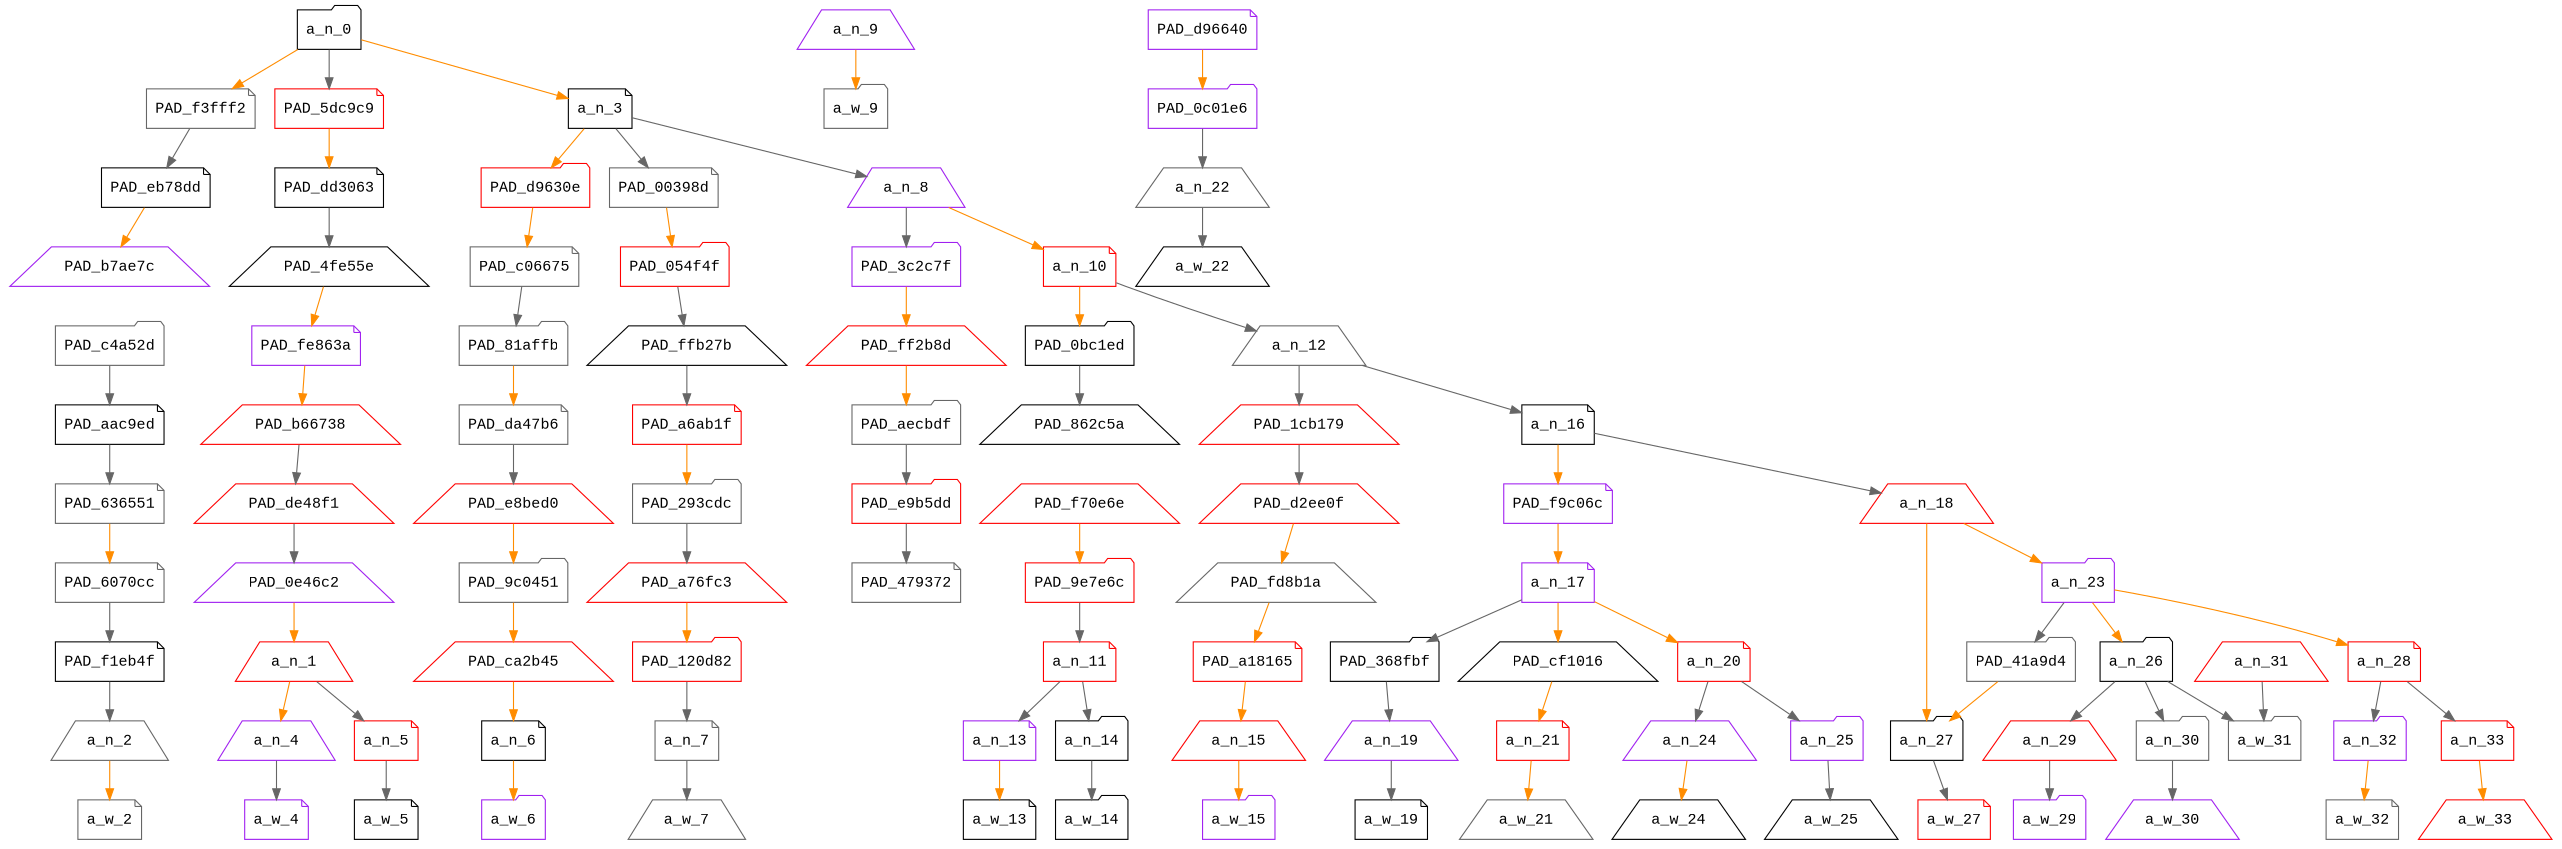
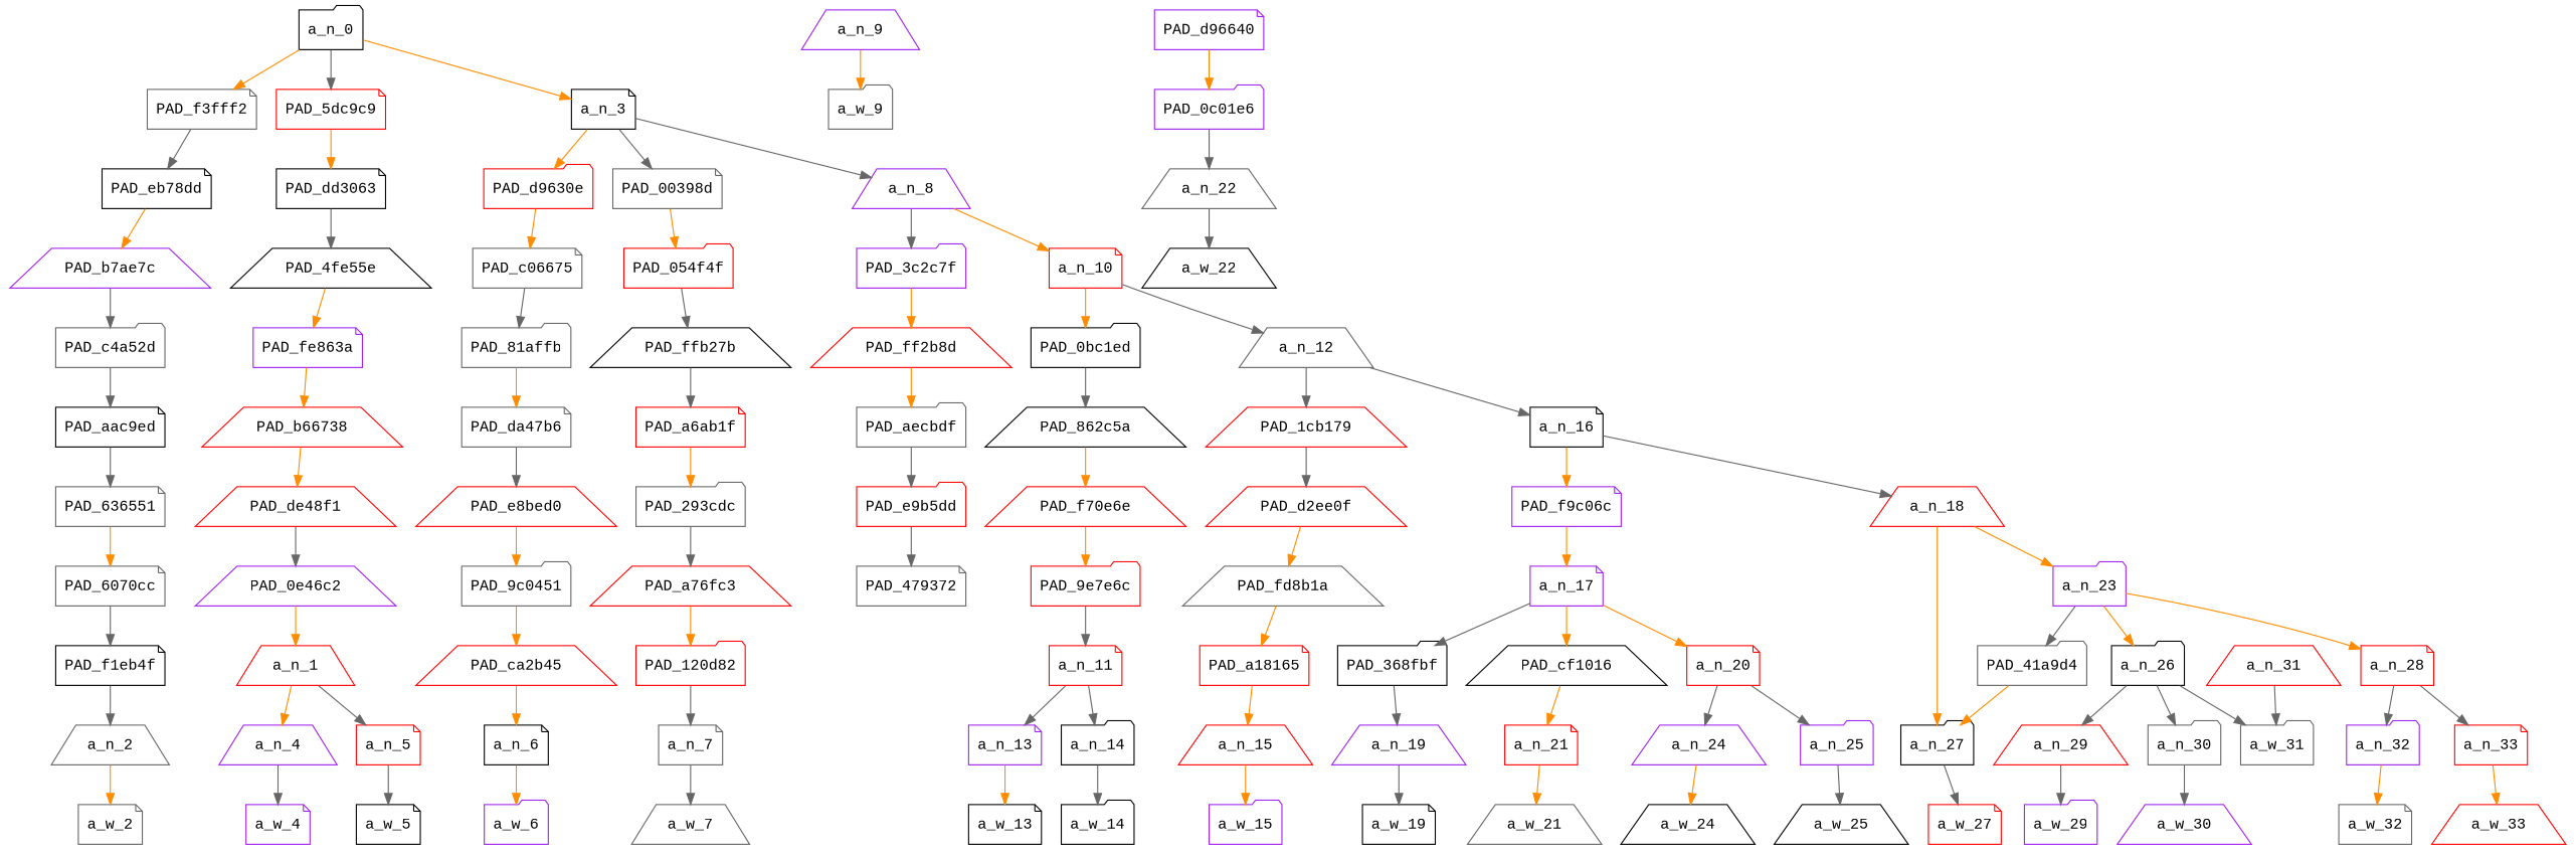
  strict digraph {
    fontname="Liberation Mono"
    node [color=red div_dir=-1 fontname="Liberation Mono" index=0 level=1 shape=note text_span="[2]" value=0.03393872]
    edge [color=gray40 fontname="Liberation Mono"]
    a_n_0 [color=black level=10 shape=folder text_span="[0, 1, 2, 3, 4, 5, 6, 7, 8, 9, 10, 11, 12, 13, 14, 15, 16, 17, 18, 19]" value=1.00000000]
    PAD_f3fff2 [color=gray40 index=1 level=9]
    PAD_5dc9c9 [level=9 text_span="[0, 1]" value=0.12086049]
    a_n_3 [color=black index=2 level=9 text_span="[3, 4, 5, 6, 7, 8, 9, 10, 11, 12, 13, 14, 15, 16, 17, 18, 19]" value=0.84498968]
    PAD_eb78dd [color=black index=1 level=8]
    PAD_dd3063 [color=black level=8 text_span="[0, 1]" value=0.12086049]
    PAD_d9630e [index=2 level=8 shape=folder text_span="[3]" value=0.03255467]
    PAD_00398d [color=gray40 div_dir=1 index=3 level=8 text_span="[4]" value=0.02291310]
    a_n_8 [color=purple index=4 level=8 shape=trapezium text_span="[5, 6, 7, 8, 9, 10, 11, 12, 13, 14, 15, 16, 17, 18, 19]" value=0.78934213]
    PAD_b7ae7c [color=purple index=1 level=7 shape=trapezium]
    PAD_4fe55e [color=black level=7 shape=trapezium text_span="[0, 1]" value=0.12086049]
    PAD_c06675 [color=gray40 index=2 level=7 text_span="[3]" value=0.03255467]
    PAD_054f4f [div_dir=1 index=3 level=7 shape=folder text_span="[4]" value=0.02291310]
    PAD_3c2c7f [color=purple div_dir=1 index=4 level=7 shape=folder text_span="[5]" value=0.04404039]
    a_n_10 [index=5 level=7 text_span="[6, 7, 8, 9, 10, 11, 12, 13, 14, 15, 16, 17, 18, 19]" value=0.74513724]
    PAD_c4a52d [color=gray40 index=1 level=6 shape=folder]
    PAD_aac9ed [color=black index=1 level=5]
    PAD_636551 [color=gray40 index=1 level=4]
    PAD_6070cc [color=gray40 index=1 level=3]
    PAD_f1eb4f [color=black index=1 level=2]
    a_n_2 [color=gray40 index=2 shape=trapezium]
    a_w_2 [color=gray40 div_dir=0 index=2 level=0 value=still]
    PAD_fe863a [color=purple level=6 text_span="[0, 1]" value=0.12086049]
    PAD_b66738 [level=5 shape=trapezium text_span="[0, 1]" value=0.12086049]
    n25 [label=PAD_de48f1 level=4 shape=trapezium text_span="[0, 1]" value=0.12086049]
    PAD_0e46c2 [color=purple level=3 shape=trapezium text_span="[0, 1]" value=0.12086049]
    a_n_1 [level=2 shape=trapezium text_span="[0, 1]" value=0.12086049]
    a_n_4 [color=purple shape=trapezium text_span="[0]" value=0.07508014]
    a_n_5 [div_dir=1 index=1 text_span="[1]" value=0.04575282]
    a_w_4 [color=purple div_dir=0 level=0 text_span="[0]" value=black]
    a_w_5 [color=black div_dir=0 index=1 level=0 text_span="[1]" value=people]
    PAD_81affb [color=gray40 index=2 level=6 shape=folder text_span="[3]" value=0.03255467]
    PAD_ffb27b [color=black div_dir=1 index=3 level=6 shape=trapezium text_span="[4]" value=0.02291310]
    PAD_ff2b8d [div_dir=1 index=4 level=6 shape=trapezium text_span="[5]" value=0.04404039]
    PAD_0bc1ed [color=black index=5 level=6 shape=folder text_span="[6, 7]" value=0.07164033]
    a_n_12 [color=gray40 index=6 level=6 shape=trapezium text_span="[8, 9, 10, 11, 12, 13, 14, 15, 16, 17, 18, 19]" value=0.67331176]
    PAD_da47b6 [color=gray40 index=2 level=5 text_span="[3]" value=0.03255467]
    PAD_e8bed0 [index=2 level=4 shape=trapezium text_span="[3]" value=0.03255467]
    PAD_9c0451 [color=gray40 index=2 level=3 shape=folder text_span="[3]" value=0.03255467]
    PAD_ca2b45 [index=2 level=2 shape=trapezium text_span="[3]" value=0.03255467]
    a_n_6 [color=black index=3 text_span="[3]" value=0.03255467]
    a_w_6 [color=purple div_dir=0 index=3 level=0 shape=folder text_span="[3]" value=have]
    PAD_a6ab1f [div_dir=1 index=3 level=5 text_span="[4]" value=0.02291310]
    PAD_293cdc [color=gray40 div_dir=1 index=3 level=4 shape=folder text_span="[4]" value=0.02291310]
    PAD_a76fc3 [div_dir=1 index=3 level=3 shape=trapezium text_span="[4]" value=0.02291310]
    PAD_120d82 [div_dir=1 index=3 level=2 shape=folder text_span="[4]" value=0.02291310]
    a_n_7 [color=gray40 div_dir=1 index=4 text_span="[4]" value=0.02291310]
    a_w_7 [color=gray40 div_dir=0 index=4 level=0 shape=trapezium text_span="[4]" value=not]
    PAD_aecbdf [color=gray40 div_dir=1 index=4 level=5 shape=folder text_span="[5]" value=0.04404039]
    PAD_862c5a [color=black index=5 level=5 shape=trapezium text_span="[6, 7]" value=0.07164033]
    PAD_1cb179 [index=6 level=5 shape=trapezium text_span="[8]" value=0.02839141]
    a_n_16 [color=black index=7 level=5 text_span="[9, 10, 11, 12, 13, 14, 15, 16, 17, 18, 19]" value=0.64478951]
    PAD_e9b5dd [div_dir=1 index=4 level=4 shape=folder text_span="[5]" value=0.04404039]
    PAD_479372 [color=gray40 div_dir=1 index=4 level=3 text_span="[5]" value=0.04404039]
    a_n_9 [color=purple div_dir=1 index=5 shape=trapezium text_span="[5]" value=0.04404039]
    a_w_9 [color=gray40 div_dir=0 index=5 level=0 shape=folder text_span="[5]" value=expressed]
    PAD_f70e6e [index=5 level=4 shape=trapezium text_span="[6, 7]" value=0.07164033]
    PAD_d2ee0f [index=6 level=4 shape=trapezium text_span="[8]" value=0.02839141]
    PAD_f9c06c [color=purple div_dir=1 index=7 level=4 text_span="[9, 10, 11, 12]" value=0.43322105]
    a_n_18 [index=8 level=4 shape=trapezium text_span="[13, 14, 15, 16, 17, 18, 19]" value=0.21145930]
    PAD_9e7e6c [index=5 level=3 shape=folder text_span="[6, 7]" value=0.07164033]
    a_n_11 [index=5 level=2 text_span="[6, 7]" value=0.07164033]
    a_n_13 [color=purple index=6 text_span="[6]" value=0.02658908]
    a_n_14 [color=black index=7 shape=folder text_span="[7]" value=0.04486720]
    a_w_13 [color=black div_dir=0 index=6 level=0 text_span="[6]" value=their]
    a_w_14 [color=black div_dir=0 index=7 level=0 shape=folder text_span="[7]" value=anger]
    PAD_fd8b1a [color=gray40 index=6 level=3 shape=trapezium text_span="[8]" value=0.02839141]
    a_n_17 [color=purple div_dir=1 index=7 level=3 text_span="[9, 10, 11, 12]" value=0.43322105]
    a_n_23 [color=purple index=9 level=3 shape=folder text_span="[14, 15, 16, 17, 18, 19]" value=0.18692240]
    a_n_27 [color=black div_dir=1 index=17 shape=folder text_span="[17]" value=0.03189335]
    PAD_a18165 [index=6 level=2 text_span="[8]" value=0.02839141]
    a_n_15 [index=8 shape=trapezium text_span="[8]" value=0.02839141]
    a_w_15 [color=purple div_dir=0 index=8 level=0 shape=folder text_span="[8]" value=over]
    PAD_368fbf [color=black index=7 level=2 shape=folder text_span="[9]" value=0.04612301]
    PAD_cf1016 [color=black div_dir=1 index=9 level=2 shape=trapezium text_span="[12]" value=0.05931545]
    a_n_20 [index=8 level=2 text_span="[10, 11]" value=0.32777919]
    PAD_d96640 [color=purple div_dir=1 index=8 level=3 text_span="[13]" value=0.02438313]
    PAD_0c01e6 [color=purple div_dir=1 index=10 level=2 shape=folder text_span="[13]" value=0.02438313]
    PAD_41a9d4 [color=gray40 div_dir=1 index=12 level=2 shape=folder text_span="[17]" value=0.03189335]
    a_n_26 [color=black index=11 level=2 shape=folder text_span="[14, 15, 16]" value=0.08462425]
    a_n_28 [index=13 level=2 text_span="[18, 19]" value=0.07021392]
    a_n_19 [color=purple index=9 shape=trapezium text_span="[9]" value=0.04612301]
    a_n_21 [div_dir=1 index=12 text_span="[12]" value=0.05931545]
    a_n_24 [color=purple index=10 shape=trapezium text_span="[10]" value=0.22521321]
    a_n_25 [color=purple div_dir=1 index=11 shape=folder text_span="[11]" value=0.10254170]
    a_w_19 [color=black div_dir=0 index=9 level=0 text_span="[9]" value=current]
    a_w_21 [color=gray40 div_dir=0 index=12 level=0 shape=trapezium text_span="[12]" value=owners]
    a_w_24 [color=black div_dir=0 index=10 level=0 shape=trapezium text_span="[10]" value=moslem]
    a_w_25 [color=black div_dir=0 index=11 level=0 shape=trapezium text_span="[11]" value=slave]
    a_n_22 [color=gray40 div_dir=1 index=13 shape=trapezium text_span="[13]" value=0.02438313]
    a_n_29 [index=14 shape=trapezium text_span="[14]" value=0.02276881]
    a_n_30 [color=gray40 index=15 shape=folder text_span="[15]" value=0.03204582]
    a_w_31 [color=gray40 div_dir=0 index=16 level=0 shape=folder text_span="[16]" value=east]
    a_n_32 [color=purple index=18 shape=folder text_span="[18]" value=0.02509290]
    a_n_33 [index=19 text_span="[19]" value=0.04490187]
    a_w_22 [color=black div_dir=0 index=13 level=0 shape=trapezium text_span="[13]" value=in]
    a_w_27 [div_dir=0 index=17 level=0 text_span="[17]" value=and]
    a_w_29 [color=purple div_dir=0 index=14 level=0 shape=folder text_span="[14]" value=the]
    a_w_30 [color=purple div_dir=0 index=15 level=0 shape=trapezium text_span="[15]" value=middle]
    a_n_31 [index=16 shape=trapezium text_span="[16]" value=0.02964812]
    a_w_32 [color=gray40 div_dir=0 index=18 level=0 text_span="[18]" value=north]
    a_w_33 [div_dir=0 index=19 level=0 shape=trapezium text_span="[19]" value=africa]
    a_n_0 -> PAD_f3fff2 [color=darkorange]
    a_n_0 -> PAD_5dc9c9
    a_n_0 -> a_n_3 [color=darkorange]
    PAD_f3fff2 -> PAD_eb78dd
    PAD_5dc9c9 -> PAD_dd3063 [color=darkorange]
    a_n_3 -> PAD_d9630e [color=darkorange]
    a_n_3 -> PAD_00398d
    a_n_3 -> a_n_8
    PAD_eb78dd -> PAD_b7ae7c [color=darkorange]
    PAD_dd3063 -> PAD_4fe55e
    PAD_d9630e -> PAD_c06675 [color=darkorange]
    PAD_00398d -> PAD_054f4f [color=darkorange]
    a_n_8 -> PAD_3c2c7f
    a_n_8 -> a_n_10 [color=darkorange]
+   PAD_b7ae7c -> PAD_c4a52d
    PAD_4fe55e -> PAD_fe863a [color=darkorange]
    PAD_c06675 -> PAD_81affb
    PAD_054f4f -> PAD_ffb27b
    PAD_3c2c7f -> PAD_ff2b8d [color=darkorange]
    a_n_10 -> PAD_0bc1ed [color=darkorange]
    a_n_10 -> a_n_12
    PAD_c4a52d -> PAD_aac9ed
    PAD_aac9ed -> PAD_636551
    PAD_636551 -> PAD_6070cc [color=darkorange]
    PAD_6070cc -> PAD_f1eb4f
    PAD_f1eb4f -> a_n_2
    a_n_2 -> a_w_2 [color=darkorange]
    PAD_fe863a -> PAD_b66738 [color=darkorange]
-   PAD_b66738 -> n25
+   PAD_b66738 -> n25 [color=darkorange]
    n25 -> PAD_0e46c2
    PAD_0e46c2 -> a_n_1 [color=darkorange]
    a_n_1 -> a_n_4 [color=darkorange]
    a_n_1 -> a_n_5
    a_n_4 -> a_w_4
    a_n_5 -> a_w_5
    PAD_81affb -> PAD_da47b6 [color=darkorange]
    PAD_ffb27b -> PAD_a6ab1f
    PAD_ff2b8d -> PAD_aecbdf [color=darkorange]
    PAD_0bc1ed -> PAD_862c5a
    a_n_12 -> PAD_1cb179
    a_n_12 -> a_n_16
    PAD_da47b6 -> PAD_e8bed0
    PAD_e8bed0 -> PAD_9c0451 [color=darkorange]
    PAD_9c0451 -> PAD_ca2b45 [color=darkorange]
    PAD_ca2b45 -> a_n_6 [color=darkorange]
    a_n_6 -> a_w_6 [color=darkorange]
    PAD_a6ab1f -> PAD_293cdc [color=darkorange]
    PAD_293cdc -> PAD_a76fc3
    PAD_a76fc3 -> PAD_120d82 [color=darkorange]
    PAD_120d82 -> a_n_7
    a_n_7 -> a_w_7
    PAD_aecbdf -> PAD_e9b5dd
+   PAD_862c5a -> PAD_f70e6e [color=darkorange]
    PAD_1cb179 -> PAD_d2ee0f
    a_n_16 -> PAD_f9c06c [color=darkorange]
    a_n_16 -> a_n_18
    PAD_e9b5dd -> PAD_479372
    a_n_9 -> a_w_9 [color=darkorange]
    PAD_f70e6e -> PAD_9e7e6c [color=darkorange]
    PAD_d2ee0f -> PAD_fd8b1a [color=darkorange]
    PAD_f9c06c -> a_n_17 [color=darkorange]
    a_n_18 -> a_n_23 [color=darkorange]
    a_n_18 -> a_n_27 [color=darkorange]
    PAD_9e7e6c -> a_n_11
    a_n_11 -> a_n_13
    a_n_11 -> a_n_14
    a_n_13 -> a_w_13 [color=darkorange]
    a_n_14 -> a_w_14
    PAD_fd8b1a -> PAD_a18165 [color=darkorange]
    a_n_17 -> PAD_368fbf
    a_n_17 -> PAD_cf1016 [color=darkorange]
    a_n_17 -> a_n_20 [color=darkorange]
    a_n_23 -> PAD_41a9d4
    a_n_23 -> a_n_26 [color=darkorange]
    a_n_23 -> a_n_28 [color=darkorange]
    a_n_27 -> a_w_27
    PAD_a18165 -> a_n_15 [color=darkorange]
    a_n_15 -> a_w_15 [color=darkorange]
    PAD_368fbf -> a_n_19
    PAD_cf1016 -> a_n_21 [color=darkorange]
    a_n_20 -> a_n_24
    a_n_20 -> a_n_25
    PAD_d96640 -> PAD_0c01e6 [color=darkorange]
    PAD_0c01e6 -> a_n_22
    PAD_41a9d4 -> a_n_27 [color=darkorange]
    a_n_26 -> a_n_29
    a_n_26 -> a_n_30
    a_n_26 -> a_w_31
    a_n_28 -> a_n_32
    a_n_28 -> a_n_33
    a_n_19 -> a_w_19
    a_n_21 -> a_w_21 [color=darkorange]
    a_n_24 -> a_w_24 [color=darkorange]
    a_n_25 -> a_w_25
    a_n_22 -> a_w_22
    a_n_29 -> a_w_29
    a_n_30 -> a_w_30
    a_n_32 -> a_w_32 [color=darkorange]
    a_n_33 -> a_w_33 [color=darkorange]
    a_n_31 -> a_w_31
  }
